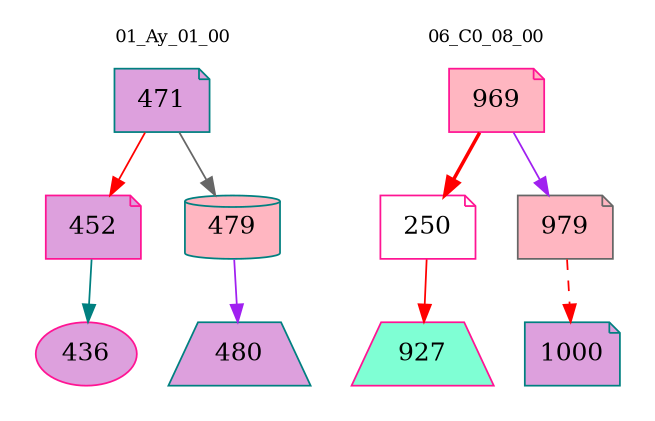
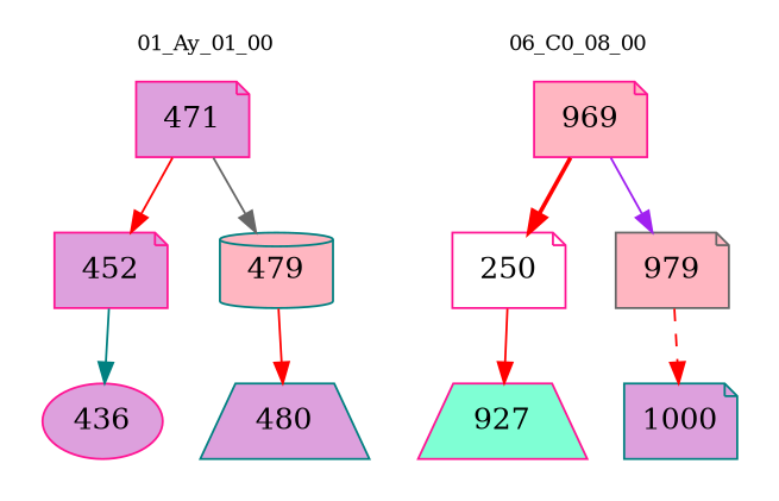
  digraph {
    node [color=deeppink fillcolor=plum shape=note style=filled]
    edge [color=red style=solid]
-   n1 [color=teal label=471]
+   n1 [label=471]
    n2 [label=452]
    n3 [color=teal fillcolor=lightpink label=479 shape=cylinder]
    n4 [label=436 shape=ellipse]
    n5 [color=teal label=480 shape=trapezium]
    n6 [fillcolor=lightpink label=969]
    n7 [fillcolor=white label=250]
    n8 [color=gray40 fillcolor=lightpink label=979]
    n9 [fillcolor=aquamarine label=927 shape=trapezium]
    n10 [color=teal label=1000]
    subgraph cluster_1 {
      color=white
      fontsize=10
      label="01_Ay_01_00"
      n1
      n2
      n3
      n4
      n5
    }
    subgraph cluster_2 {
      color=white
      fontsize=10
      label="06_C0_08_00"
      n6
      n7
      n8
      n9
      n10
    }
    n1 -> n2
    n1 -> n3 [color=gray40]
    n2 -> n4 [color=teal]
-   n3 -> n5 [color=purple]
+   n3 -> n5
    n6 -> n7 [style=bold]
    n6 -> n8 [color=purple]
    n7 -> n9
    n8 -> n10 [style=dashed]
  }
